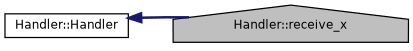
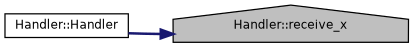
  digraph {
    rankdir=RL
    node [color=black fontname=Helvetica fontsize=10 style=filled]
    n1 [fillcolor=grey75 fontcolor=black height=0.2 label="Handler::receive_x" shape=house width=0.4]
    n2 [fillcolor=white height=0.2 label="Handler::Handler" shape=box width=0.4]
-   n2 -> n1 [color=midnightblue dir=back fontname=Helvetica fontsize=10 labelfontname=Helvetica labelfontsize=10 style=bold]
+   n1 -> n2 [color=midnightblue dir=back fontname=Helvetica fontsize=10 labelfontname=Helvetica labelfontsize=10 style=bold]
  }
